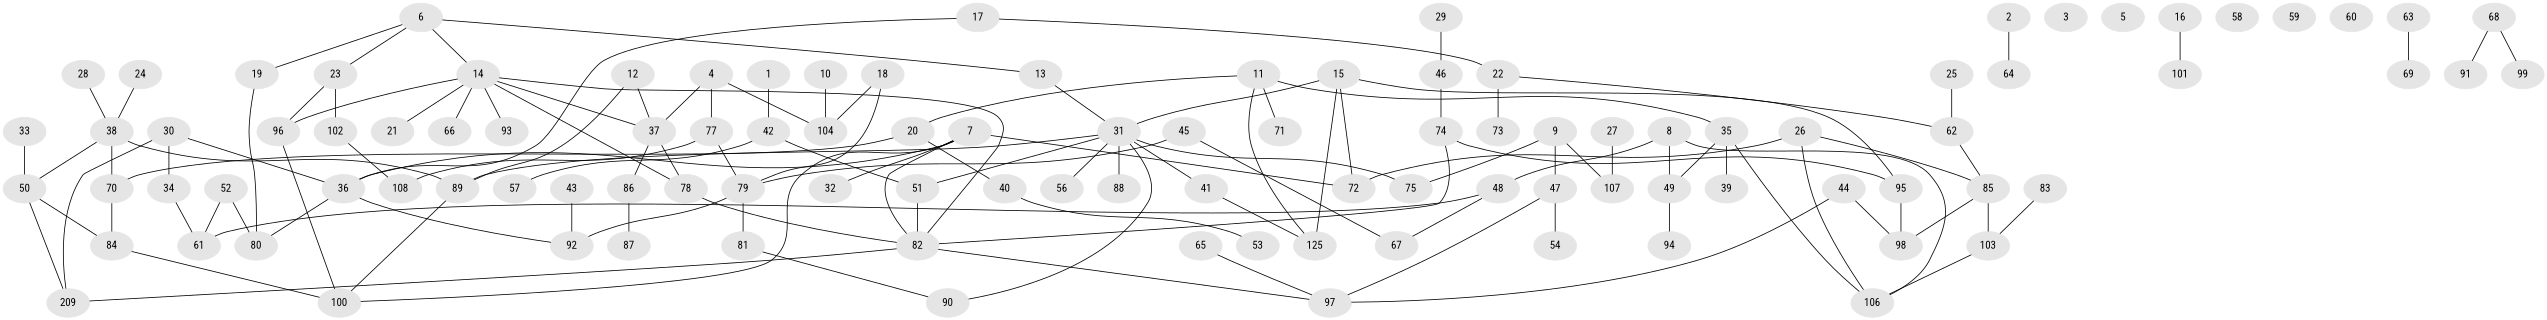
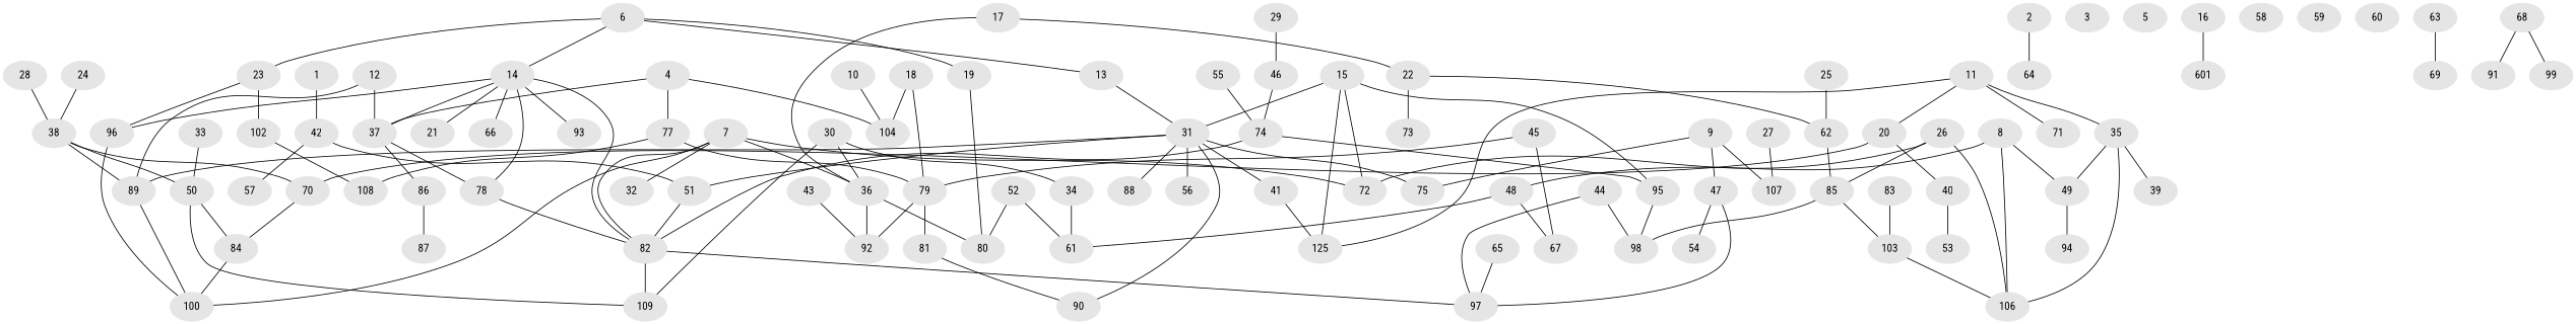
  graph {
    fontname="Roboto Condensed"
    node [color=gray90 fontname="Roboto Condensed" style=filled]
    edge [fontname="Roboto Condensed"]
    1
    42
    51
    57
    2
    64
    3
    4
    37
    77
    104
    78
    86
    79
    108
    5
    6
    13
    14
    19
    23
    31
    82
    21
    66
    93
    96
    80
    102
    7
    32
    36
    72
    100
    92
-   109 [label=209]
+   109
    97
    8
    48
    49
    106
    61
    67
    94
    9
    47
    75
    107
    54
    10
    11
    20
    35
    71
    n55 [label=125]
    40
    70
    39
    12
    89
    41
    56
    88
    90
    15
    95
    98
    16
-   101
+   101 [label=601]
    17
    22
    62
    73
    18
    81
    53
    84
    85
    24
    38
    50
    25
    26
    33
    27
    28
    29
    46
    74
    30
    34
    87
    43
    44
    45
    52
+   55
    58
    59
    60
    103
    63
    69
    65
    68
    91
    99
    83
    1 -- 42
    42 -- 51
    42 -- 57
    51 -- 82
    2 -- 64
    4 -- 37
    4 -- 77
    4 -- 104
    37 -- 78
    37 -- 86
    77 -- 79
    77 -- 108
    78 -- 82
    86 -- 87
    79 -- 92
    79 -- 81
    6 -- 13
    6 -- 14
    6 -- 19
    6 -- 23
    13 -- 31
    14 -- 37
    14 -- 78
    14 -- 82
    14 -- 21
    14 -- 66
    14 -- 93
    14 -- 96
    19 -- 80
    23 -- 96
    23 -- 102
    31 -- 51
    31 -- 75
    31 -- 89
    31 -- 41
    31 -- 56
    31 -- 88
    31 -- 90
    82 -- 109
    82 -- 97
    96 -- 100
    102 -- 108
    7 -- 82
    7 -- 32
    7 -- 36
    7 -- 72
    7 -- 100
    36 -- 80
    36 -- 92
    8 -- 48
    8 -- 49
    8 -- 106
    48 -- 61
    48 -- 67
    49 -- 94
    9 -- 47
    9 -- 75
    9 -- 107
    47 -- 97
    47 -- 54
    10 -- 104
    11 -- 20
    11 -- 35
    11 -- 71
    11 -- n55
    20 -- 40
    20 -- 70
    35 -- 49
    35 -- 106
    35 -- 39
    40 -- 53
    70 -- 84
    12 -- 37
    12 -- 89
    89 -- 100
    41 -- n55
    15 -- 31
    15 -- 72
    15 -- n55
    15 -- 95
    95 -- 98
    16 -- 101
    17 -- 36
    17 -- 22
    22 -- 62
    22 -- 73
    62 -- 85
    18 -- 104
    18 -- 79
    81 -- 90
    84 -- 100
    85 -- 98
    85 -- 103
    24 -- 38
    38 -- 70
    38 -- 89
    38 -- 50
    50 -- 109
    50 -- 84
    25 -- 62
    26 -- 72
    26 -- 106
    26 -- 85
    33 -- 50
    27 -- 107
    28 -- 38
    29 -- 46
    46 -- 74
    74 -- 82
    74 -- 95
    30 -- 36
    30 -- 109
    30 -- 34
    34 -- 61
    43 -- 92
    44 -- 97
    44 -- 98
    45 -- 79
    45 -- 67
    52 -- 80
    52 -- 61
+   55 -- 74
    103 -- 106
    63 -- 69
    65 -- 97
    68 -- 91
    68 -- 99
    83 -- 103
  }
